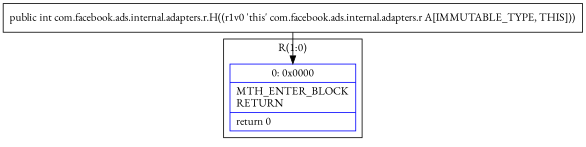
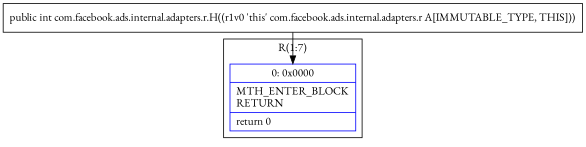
  digraph {
    fontname="EB Garamond"
    node [shape=record fontname="EB Garamond"]
    n1 [color=blue label="{0\:\ 0x0000|MTH_ENTER_BLOCK\lRETURN\l|return 0\l}"]
    n2 [label="{public int com.facebook.ads.internal.adapters.r.H((r1v0 'this' com.facebook.ads.internal.adapters.r A[IMMUTABLE_TYPE, THIS])) }"]
    subgraph cluster_1 {
-     label="R(1:0)"
+     label="R(1:7)"
      n1
    }
    n2 -> n1 [fontname="EB Garamond"]
  }
